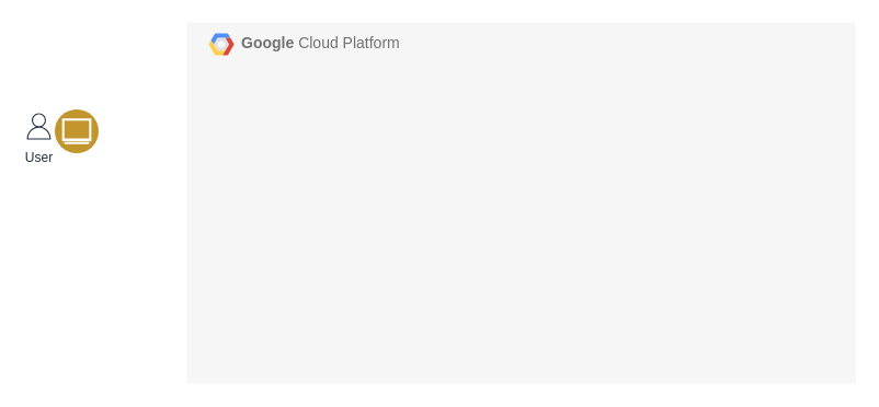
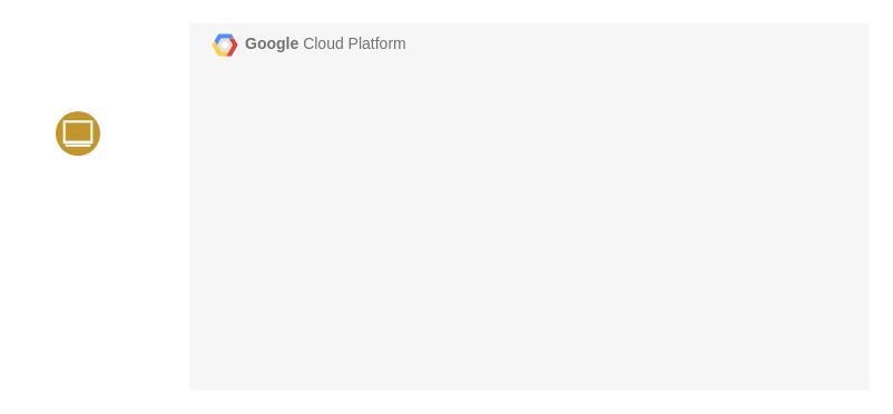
  <mxCell id="0" />
  <mxCell id="1" parent="0" />
- <mxCell id="2" value="User" style="sketch=0;outlineConnect=0;fontColor=#232F3E;gradientColor=none;strokeColor=#232F3E;fillColor=#ffffff;dashed=0;verticalLabelPosition=bottom;verticalAlign=top;align=center;html=1;fontSize=12;fontStyle=0;aspect=fixed;shape=mxgraph.aws4.resourceIcon;resIcon=mxgraph.aws4.user;" vertex="1" parent="1"><mxGeometry x="20" y="100" width="30" height="30" as="geometry" /></mxCell>
  <mxCell id="3" value="" style="aspect=fixed;perimeter=ellipsePerimeter;html=1;align=center;shadow=0;dashed=0;fontColor=#4277BB;labelBackgroundColor=#ffffff;fontSize=12;spacingTop=3;image;image=img/lib/ibm/users/browser.svg;imageBackground=default;" vertex="1" parent="1"><mxGeometry x="50" y="100" width="40" height="40" as="geometry" /></mxCell>
  <mxCell id="4" value="&lt;b&gt;Google &lt;/b&gt;Cloud Platform" style="fillColor=#F6F6F6;strokeColor=none;shadow=0;gradientColor=none;fontSize=14;align=left;spacing=10;fontColor=#717171;9E9E9E;verticalAlign=top;spacingTop=-4;fontStyle=0;spacingLeft=40;html=1;" vertex="1" parent="1"><mxGeometry x="170" y="20" width="610" height="330" as="geometry" /></mxCell>
  <mxCell id="5" value="" style="shape=mxgraph.gcp2.google_cloud_platform;fillColor=#F6F6F6;strokeColor=none;shadow=0;gradientColor=none;" vertex="1" parent="4"><mxGeometry width="23" height="20" relative="1" as="geometry"><mxPoint x="20" y="10" as="offset" /></mxGeometry></mxCell>
